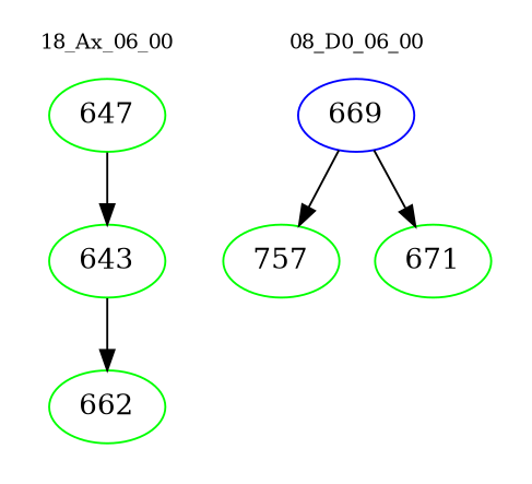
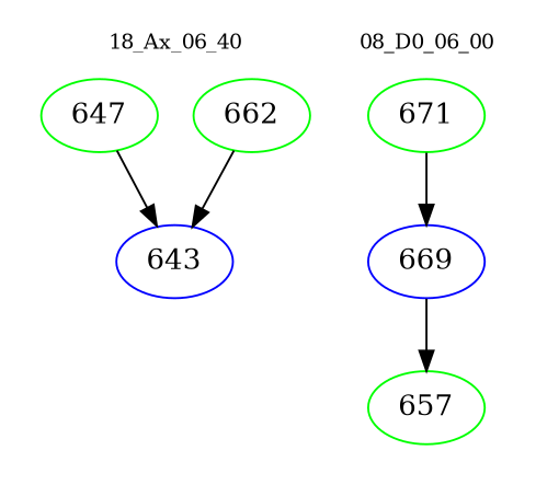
  digraph {
    node [color=green]
    edge [color=black]
-   n1 [label=643]
+   n1 [color=blue label=643]
    n2 [label=662]
    n3 [label=647]
    n4 [color=blue label=669]
-   n5 [label=757]
+   n5 [label=657]
    n6 [label=671]
    subgraph cluster_1 {
      color=white
      fontsize=10
-     label="18_Ax_06_00"
+     label="18_Ax_06_40"
      n1
      n2
      n3
    }
    subgraph cluster_2 {
      color=white
      fontsize=10
      label="08_D0_06_00"
      n4
      n5
      n6
    }
-   n1 -> n2
+   n2 -> n1
    n3 -> n1
    n4 -> n5
-   n4 -> n6
+   n6 -> n4
  }
